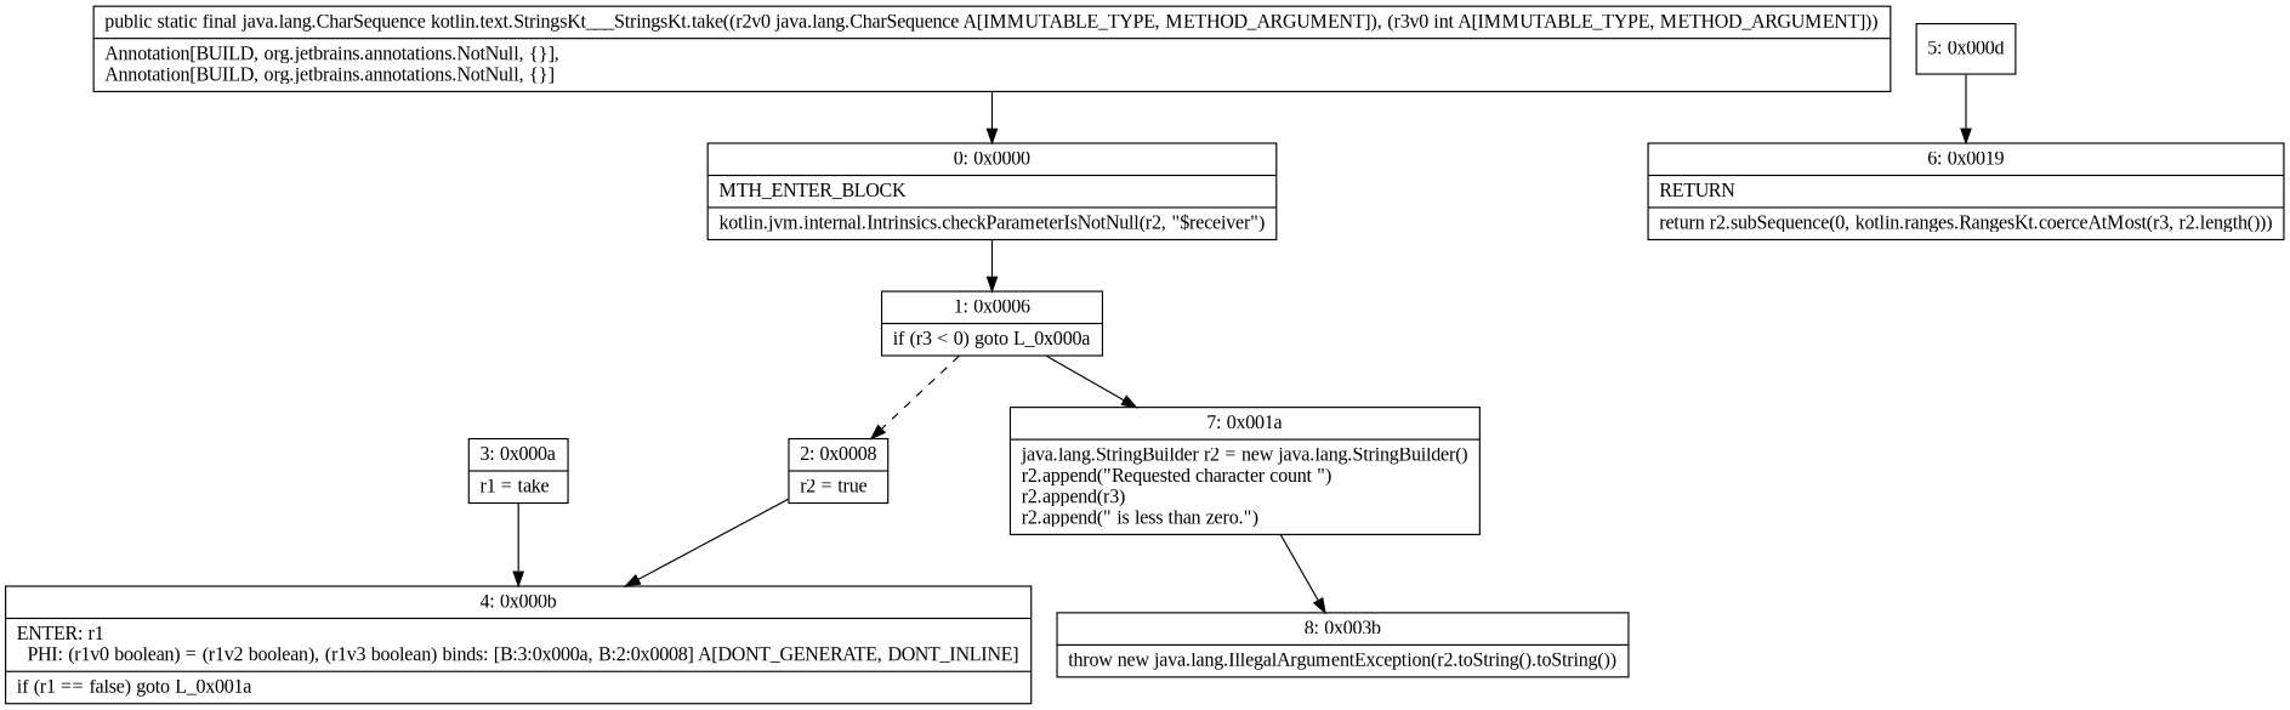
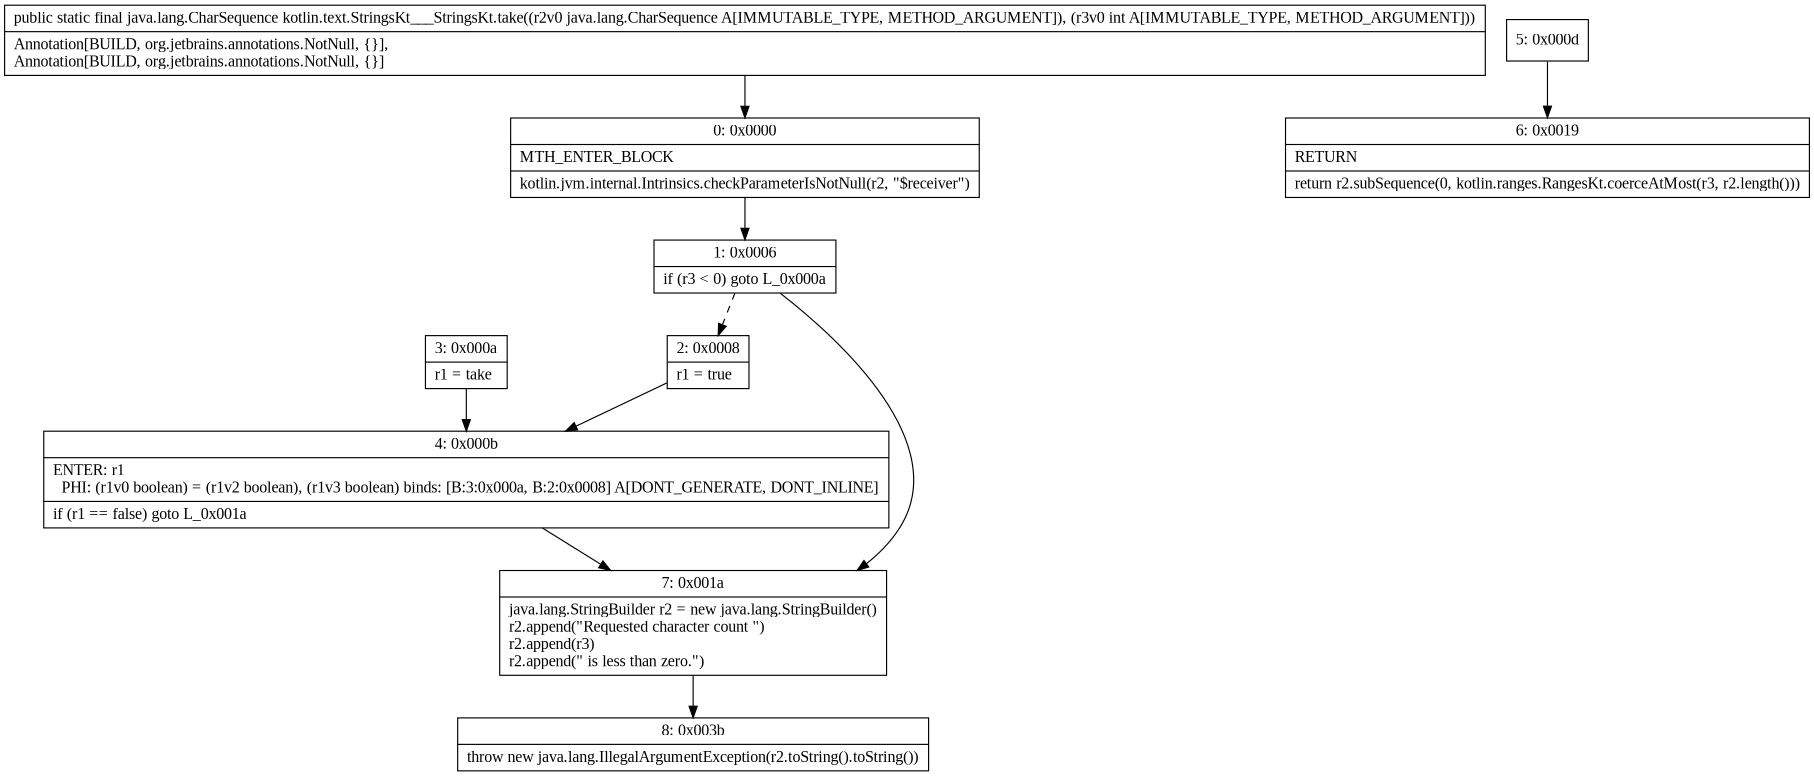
  digraph {
    fontname="Liberation Serif"
    node [fontname="Liberation Serif" shape=record]
    edge [fontname="Liberation Serif"]
    n1 [label="{0\:\ 0x0000|MTH_ENTER_BLOCK\l|kotlin.jvm.internal.Intrinsics.checkParameterIsNotNull(r2, \"$receiver\")\l}"]
    n2 [label="{1\:\ 0x0006|if (r3 \< 0) goto L_0x000a\l}"]
-   n3 [label="{2\:\ 0x0008|r2 = true\l}"]
+   n3 [label="{2\:\ 0x0008|r1 = true\l}"]
    n4 [label="{7\:\ 0x001a|java.lang.StringBuilder r2 = new java.lang.StringBuilder()\lr2.append(\"Requested character count \")\lr2.append(r3)\lr2.append(\" is less than zero.\")\l}"]
    n5 [label="{4\:\ 0x000b|ENTER: r1 \l  PHI: (r1v0 boolean) = (r1v2 boolean), (r1v3 boolean) binds: [B:3:0x000a, B:2:0x0008] A[DONT_GENERATE, DONT_INLINE]\l|if (r1 == false) goto L_0x001a\l}"]
    n6 [label="{3\:\ 0x000a|r1 = take\l}"]
    n7 [label="{5\:\ 0x000d}"]
    n8 [label="{6\:\ 0x0019|RETURN\l|return r2.subSequence(0, kotlin.ranges.RangesKt.coerceAtMost(r3, r2.length()))\l}"]
    n9 [label="{8\:\ 0x003b|throw new java.lang.IllegalArgumentException(r2.toString().toString())\l}"]
    n10 [label="{public static final java.lang.CharSequence kotlin.text.StringsKt___StringsKt.take((r2v0 java.lang.CharSequence A[IMMUTABLE_TYPE, METHOD_ARGUMENT]), (r3v0 int A[IMMUTABLE_TYPE, METHOD_ARGUMENT]))  | Annotation[BUILD, org.jetbrains.annotations.NotNull, \{\}], \lAnnotation[BUILD, org.jetbrains.annotations.NotNull, \{\}]\l}"]
    n1 -> n2
    n2 -> n3 [style=dashed]
    n2 -> n4
    n3 -> n5
    n4 -> n9
+   n5 -> n4
    n6 -> n5
    n7 -> n8
    n10 -> n1
  }
